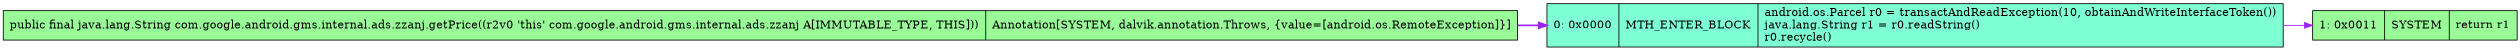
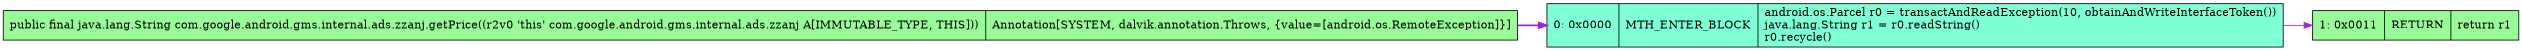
  digraph {
    rankdir=LR
    node [shape=record style=filled fillcolor=palegreen]
    edge [color=purple]
    n1 [label="{0\:\ 0x0000|MTH_ENTER_BLOCK\l|android.os.Parcel r0 = transactAndReadException(10, obtainAndWriteInterfaceToken())\ljava.lang.String r1 = r0.readString()\lr0.recycle()\l}" fillcolor=aquamarine]
-   n2 [label="{1\:\ 0x0011|SYSTEM\l|return r1\l}"]
+   n2 [label="{1\:\ 0x0011|RETURN\l|return r1\l}"]
    n3 [label="{public final java.lang.String com.google.android.gms.internal.ads.zzanj.getPrice((r2v0 'this' com.google.android.gms.internal.ads.zzanj A[IMMUTABLE_TYPE, THIS]))  | Annotation[SYSTEM, dalvik.annotation.Throws, \{value=[android.os.RemoteException]\}]\l}"]
    n1 -> n2 [style=solid]
    n3 -> n1 [style=bold]
  }
